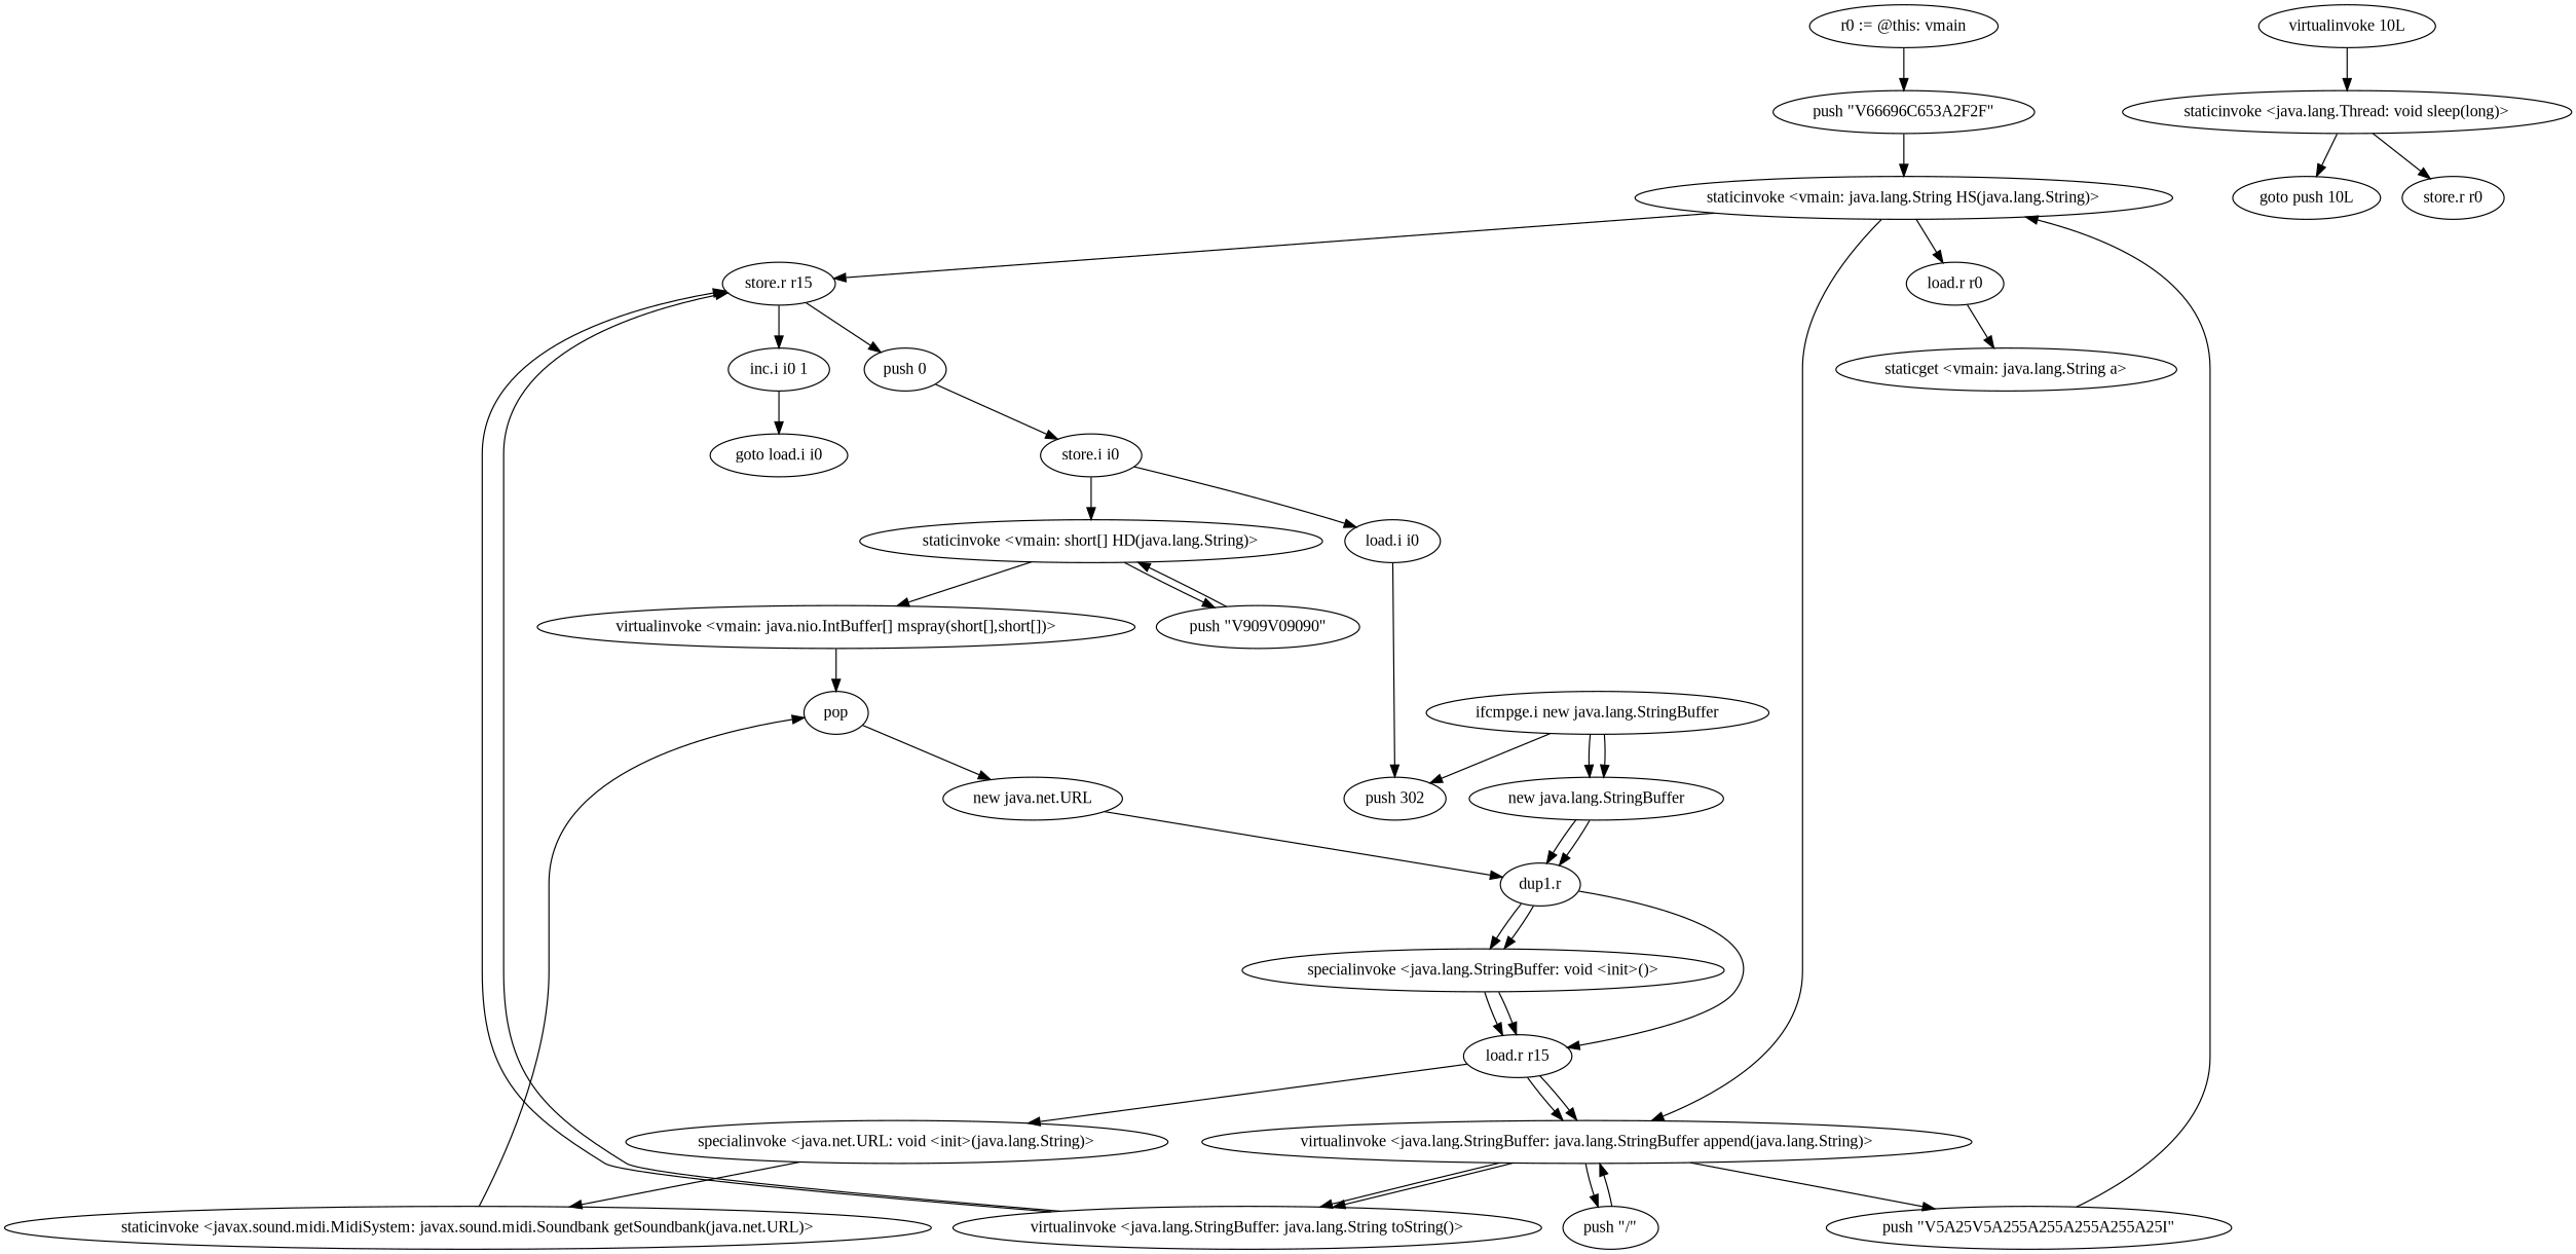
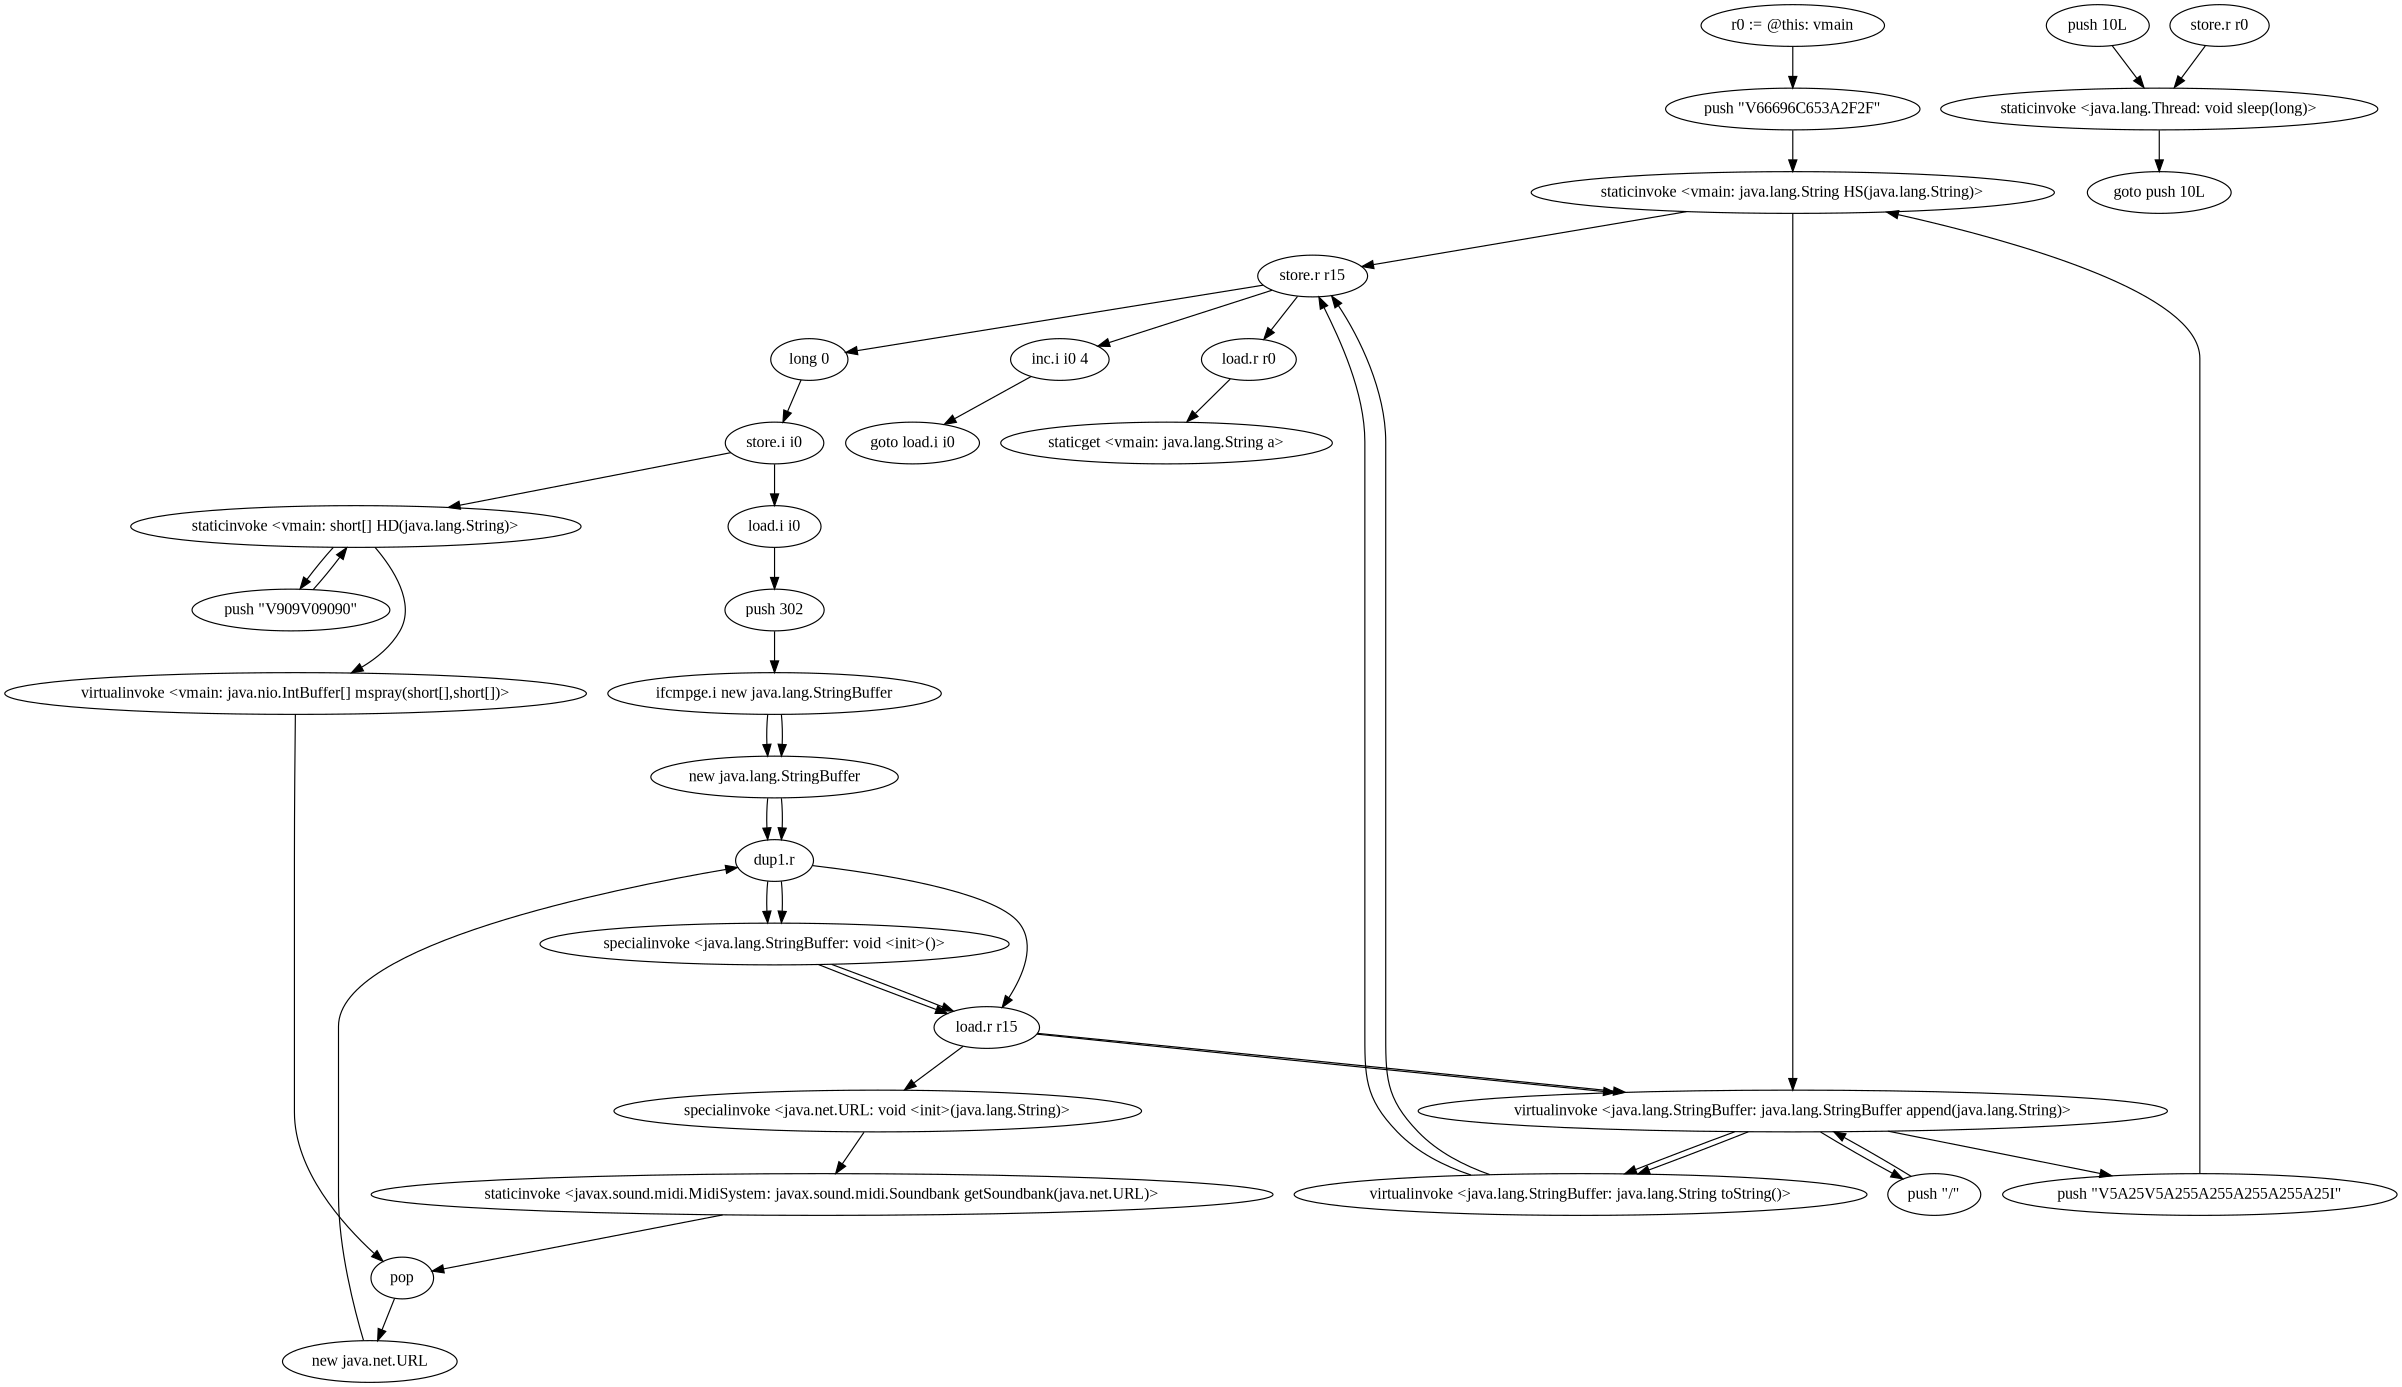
  digraph {
    fontname="Liberation Serif"
    node [fontname="Liberation Serif"]
    edge [fontname="Liberation Serif"]
    "r0 := @this: vmain"
    "push \"V66696C653A2F2F\""
    "staticinvoke <vmain: java.lang.String HS(java.lang.String)>"
    "store.r r15"
    "virtualinvoke <java.lang.StringBuffer: java.lang.StringBuffer append(java.lang.String)>"
-   "push 0"
-   "inc.i i0 1"
+   "push 0" [label="long 0"]
+   "inc.i i0 1" [label="inc.i i0 4"]
    "load.r r0"
    "push \"/\""
    "virtualinvoke <java.lang.StringBuffer: java.lang.String toString()>"
    "push \"V5A25V5A255A255A255A255A25I\""
    "store.i i0"
    "goto load.i i0"
    "staticget <vmain: java.lang.String a>"
    "load.i i0"
    "staticinvoke <vmain: short[] HD(java.lang.String)>"
    "push 302"
    "ifcmpge.i new java.lang.StringBuffer"
    "new java.lang.StringBuffer"
    "dup1.r"
    "specialinvoke <java.lang.StringBuffer: void <init>()>"
    "load.r r15"
    "specialinvoke <java.net.URL: void <init>(java.lang.String)>"
    "staticinvoke <javax.sound.midi.MidiSystem: javax.sound.midi.Soundbank getSoundbank(java.net.URL)>"
    "push \"V909V09090\""
    "virtualinvoke <vmain: java.nio.IntBuffer[] mspray(short[],short[])>"
    pop
    "new java.net.URL"
-   "push 10L" [label="virtualinvoke 10L"]
+   "push 10L"
    "staticinvoke <java.lang.Thread: void sleep(long)>"
    "goto push 10L"
    "store.r r0"
    "r0 := @this: vmain" -> "push \"V66696C653A2F2F\""
    "push \"V66696C653A2F2F\"" -> "staticinvoke <vmain: java.lang.String HS(java.lang.String)>"
    "staticinvoke <vmain: java.lang.String HS(java.lang.String)>" -> "store.r r15"
    "staticinvoke <vmain: java.lang.String HS(java.lang.String)>" -> "virtualinvoke <java.lang.StringBuffer: java.lang.StringBuffer append(java.lang.String)>"
    "store.r r15" -> "push 0"
    "store.r r15" -> "inc.i i0 1"
-   "staticinvoke <vmain: java.lang.String HS(java.lang.String)>" -> "load.r r0"
+   "store.r r15" -> "load.r r0"
    "virtualinvoke <java.lang.StringBuffer: java.lang.StringBuffer append(java.lang.String)>" -> "push \"/\""
    "virtualinvoke <java.lang.StringBuffer: java.lang.StringBuffer append(java.lang.String)>" -> "virtualinvoke <java.lang.StringBuffer: java.lang.String toString()>"
    "virtualinvoke <java.lang.StringBuffer: java.lang.StringBuffer append(java.lang.String)>" -> "virtualinvoke <java.lang.StringBuffer: java.lang.String toString()>"
    "virtualinvoke <java.lang.StringBuffer: java.lang.StringBuffer append(java.lang.String)>" -> "push \"V5A25V5A255A255A255A255A25I\""
    "push 0" -> "store.i i0"
    "inc.i i0 1" -> "goto load.i i0"
    "load.r r0" -> "staticget <vmain: java.lang.String a>"
    "push \"/\"" -> "virtualinvoke <java.lang.StringBuffer: java.lang.StringBuffer append(java.lang.String)>"
    "virtualinvoke <java.lang.StringBuffer: java.lang.String toString()>" -> "store.r r15"
    "virtualinvoke <java.lang.StringBuffer: java.lang.String toString()>" -> "store.r r15"
    "push \"V5A25V5A255A255A255A255A25I\"" -> "staticinvoke <vmain: java.lang.String HS(java.lang.String)>"
    "store.i i0" -> "load.i i0"
    "store.i i0" -> "staticinvoke <vmain: short[] HD(java.lang.String)>"
    "load.i i0" -> "push 302"
    "staticinvoke <vmain: short[] HD(java.lang.String)>" -> "push \"V909V09090\""
    "staticinvoke <vmain: short[] HD(java.lang.String)>" -> "virtualinvoke <vmain: java.nio.IntBuffer[] mspray(short[],short[])>"
-   "ifcmpge.i new java.lang.StringBuffer" -> "push 302"
+   "push 302" -> "ifcmpge.i new java.lang.StringBuffer"
    "ifcmpge.i new java.lang.StringBuffer" -> "new java.lang.StringBuffer"
    "ifcmpge.i new java.lang.StringBuffer" -> "new java.lang.StringBuffer"
    "new java.lang.StringBuffer" -> "dup1.r"
    "new java.lang.StringBuffer" -> "dup1.r"
    "dup1.r" -> "specialinvoke <java.lang.StringBuffer: void <init>()>"
    "dup1.r" -> "specialinvoke <java.lang.StringBuffer: void <init>()>"
    "dup1.r" -> "load.r r15"
    "specialinvoke <java.lang.StringBuffer: void <init>()>" -> "load.r r15"
    "specialinvoke <java.lang.StringBuffer: void <init>()>" -> "load.r r15"
    "load.r r15" -> "virtualinvoke <java.lang.StringBuffer: java.lang.StringBuffer append(java.lang.String)>"
    "load.r r15" -> "virtualinvoke <java.lang.StringBuffer: java.lang.StringBuffer append(java.lang.String)>"
    "load.r r15" -> "specialinvoke <java.net.URL: void <init>(java.lang.String)>"
    "specialinvoke <java.net.URL: void <init>(java.lang.String)>" -> "staticinvoke <javax.sound.midi.MidiSystem: javax.sound.midi.Soundbank getSoundbank(java.net.URL)>"
    "staticinvoke <javax.sound.midi.MidiSystem: javax.sound.midi.Soundbank getSoundbank(java.net.URL)>" -> pop
    "push \"V909V09090\"" -> "staticinvoke <vmain: short[] HD(java.lang.String)>"
    "virtualinvoke <vmain: java.nio.IntBuffer[] mspray(short[],short[])>" -> pop
    pop -> "new java.net.URL"
    "new java.net.URL" -> "dup1.r"
    "push 10L" -> "staticinvoke <java.lang.Thread: void sleep(long)>"
    "staticinvoke <java.lang.Thread: void sleep(long)>" -> "goto push 10L"
-   "staticinvoke <java.lang.Thread: void sleep(long)>" -> "store.r r0"
+   "store.r r0" -> "staticinvoke <java.lang.Thread: void sleep(long)>"
  }
